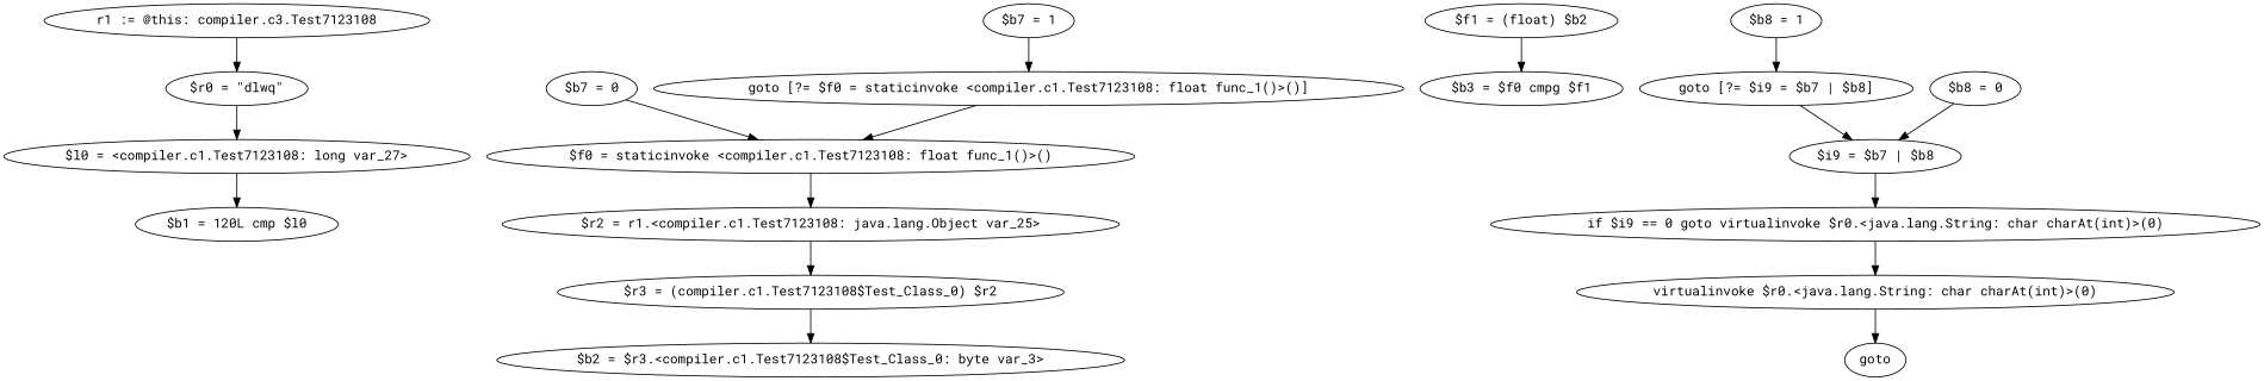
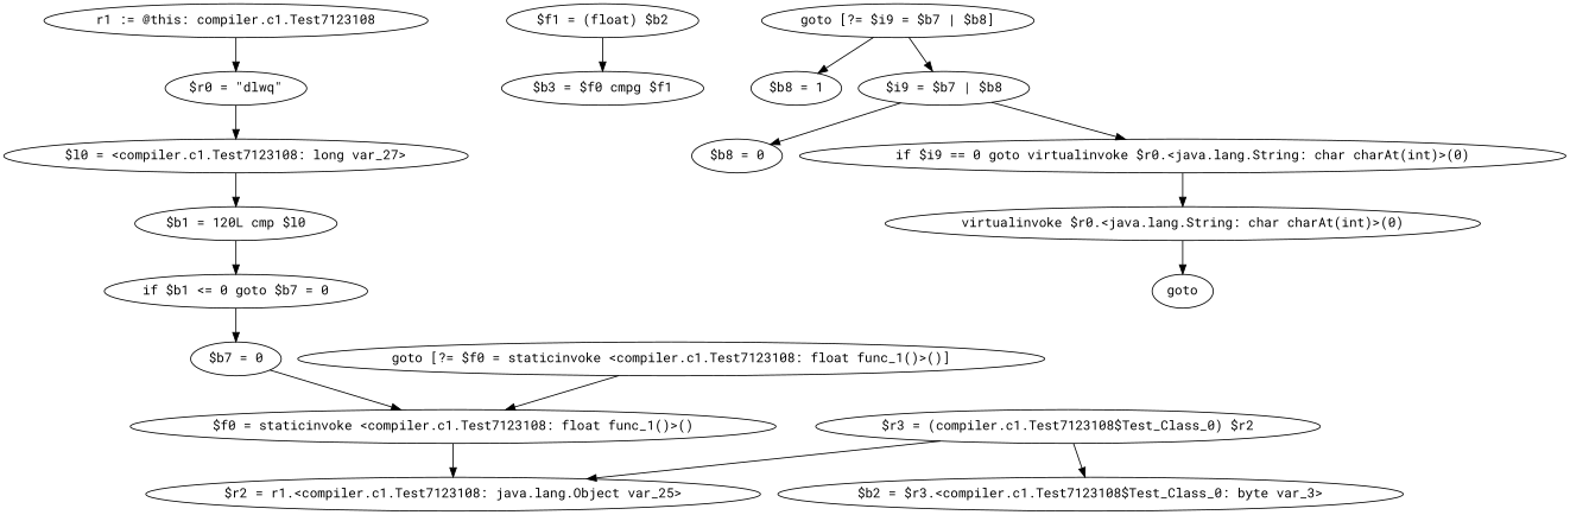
  digraph {
    fontname="Roboto Mono"
    node [fontname="Roboto Mono"]
    edge [fontname="Roboto Mono"]
-   "r1 := @this: compiler.c1.Test7123108" [label="r1 := @this: compiler.c3.Test7123108"]
+   "r1 := @this: compiler.c1.Test7123108"
    "$r0 = \"dlwq\""
    "$l0 = <compiler.c1.Test7123108: long var_27>"
    "$b1 = 120L cmp $l0"
+   "if $b1 <= 0 goto $b7 = 0"
    "$b7 = 0"
-   "$b7 = 1"
    "goto [?= $f0 = staticinvoke <compiler.c1.Test7123108: float func_1()>()]"
    "$f0 = staticinvoke <compiler.c1.Test7123108: float func_1()>()"
    "$r2 = r1.<compiler.c1.Test7123108: java.lang.Object var_25>"
    "$r3 = (compiler.c1.Test7123108$Test_Class_0) $r2"
    "$b2 = $r3.<compiler.c1.Test7123108$Test_Class_0: byte var_3>"
    "$f1 = (float) $b2"
    "$b3 = $f0 cmpg $f1"
    "$b8 = 1"
    "goto [?= $i9 = $b7 | $b8]"
    "$b8 = 0"
    "$i9 = $b7 | $b8"
    "if $i9 == 0 goto virtualinvoke $r0.<java.lang.String: char charAt(int)>(0)"
    "virtualinvoke $r0.<java.lang.String: char charAt(int)>(0)"
    n21 [label=goto]
    "r1 := @this: compiler.c1.Test7123108" -> "$r0 = \"dlwq\""
    "$r0 = \"dlwq\"" -> "$l0 = <compiler.c1.Test7123108: long var_27>"
    "$l0 = <compiler.c1.Test7123108: long var_27>" -> "$b1 = 120L cmp $l0"
+   "$b1 = 120L cmp $l0" -> "if $b1 <= 0 goto $b7 = 0"
+   "if $b1 <= 0 goto $b7 = 0" -> "$b7 = 0"
    "$b7 = 0" -> "$f0 = staticinvoke <compiler.c1.Test7123108: float func_1()>()"
-   "$b7 = 1" -> "goto [?= $f0 = staticinvoke <compiler.c1.Test7123108: float func_1()>()]"
    "goto [?= $f0 = staticinvoke <compiler.c1.Test7123108: float func_1()>()]" -> "$f0 = staticinvoke <compiler.c1.Test7123108: float func_1()>()"
    "$f0 = staticinvoke <compiler.c1.Test7123108: float func_1()>()" -> "$r2 = r1.<compiler.c1.Test7123108: java.lang.Object var_25>"
-   "$r2 = r1.<compiler.c1.Test7123108: java.lang.Object var_25>" -> "$r3 = (compiler.c1.Test7123108$Test_Class_0) $r2"
+   "$r3 = (compiler.c1.Test7123108$Test_Class_0) $r2" -> "$r2 = r1.<compiler.c1.Test7123108: java.lang.Object var_25>"
    "$r3 = (compiler.c1.Test7123108$Test_Class_0) $r2" -> "$b2 = $r3.<compiler.c1.Test7123108$Test_Class_0: byte var_3>"
    "$f1 = (float) $b2" -> "$b3 = $f0 cmpg $f1"
-   "$b8 = 1" -> "goto [?= $i9 = $b7 | $b8]"
+   "goto [?= $i9 = $b7 | $b8]" -> "$b8 = 1"
    "goto [?= $i9 = $b7 | $b8]" -> "$i9 = $b7 | $b8"
-   "$b8 = 0" -> "$i9 = $b7 | $b8"
+   "$i9 = $b7 | $b8" -> "$b8 = 0"
    "$i9 = $b7 | $b8" -> "if $i9 == 0 goto virtualinvoke $r0.<java.lang.String: char charAt(int)>(0)"
    "if $i9 == 0 goto virtualinvoke $r0.<java.lang.String: char charAt(int)>(0)" -> "virtualinvoke $r0.<java.lang.String: char charAt(int)>(0)"
    "virtualinvoke $r0.<java.lang.String: char charAt(int)>(0)" -> n21
  }
